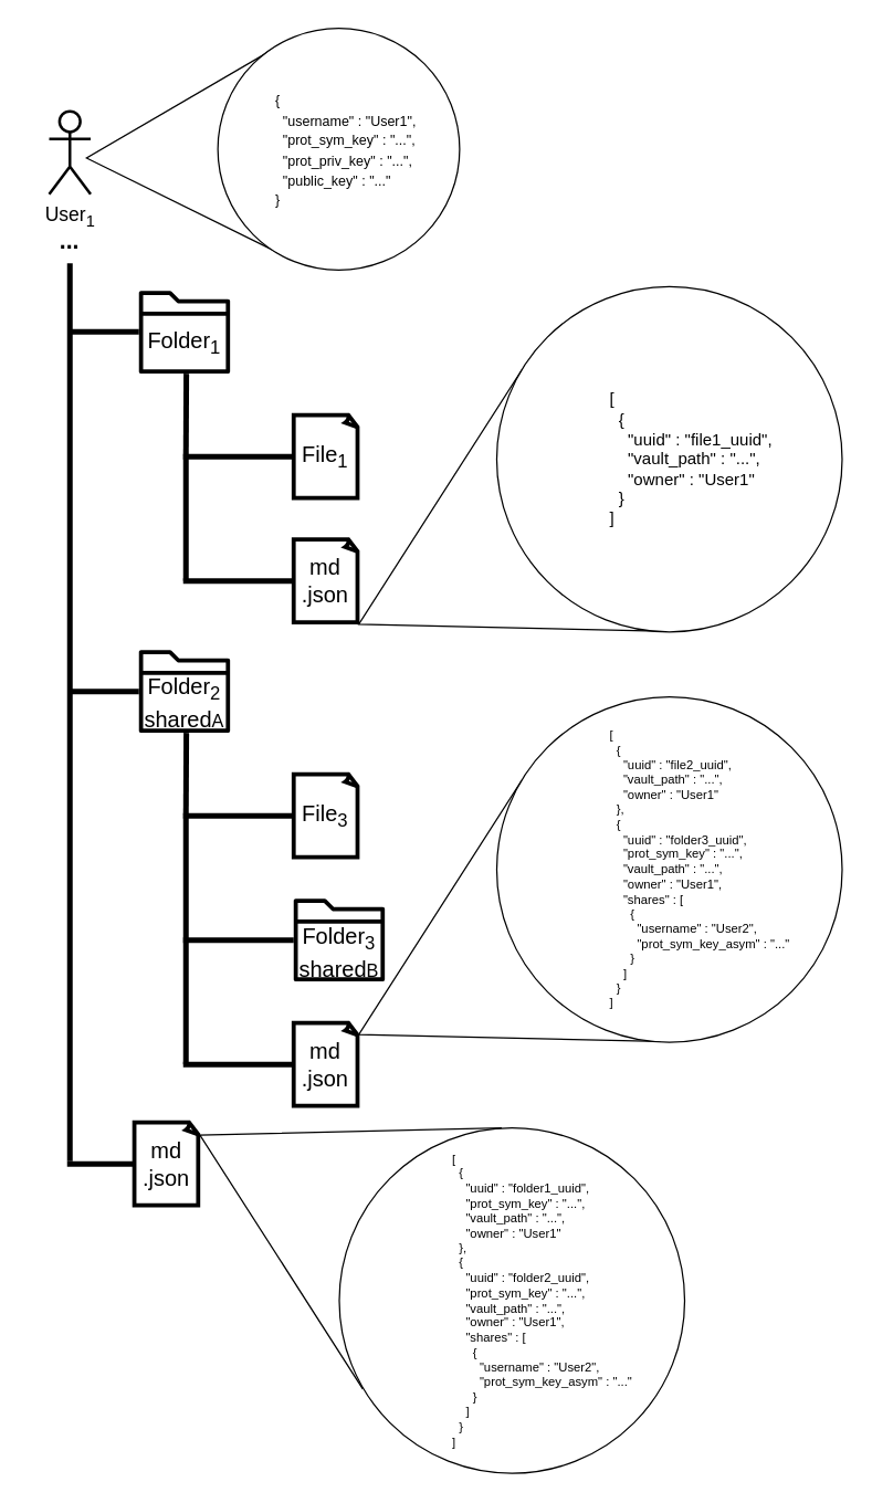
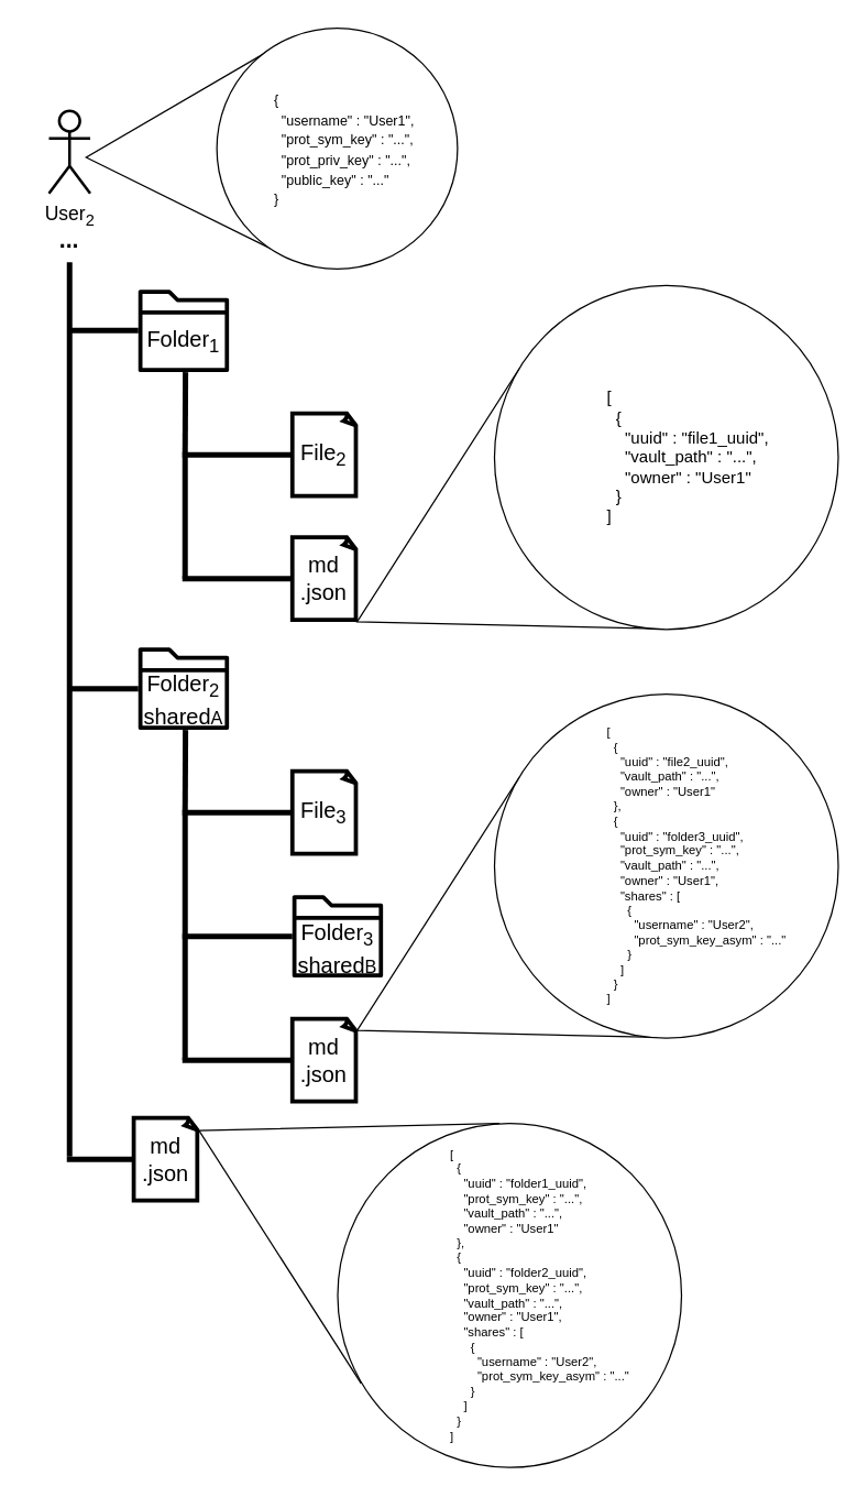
  <mxCell id="0" />
  <mxCell id="1" parent="0" />
  <mxCell id="2" value="" style="sketch=0;outlineConnect=0;fontColor=#232F3E;gradientColor=none;fillColor=#000000;strokeColor=none;dashed=0;verticalLabelPosition=bottom;verticalAlign=top;align=center;html=1;fontSize=12;fontStyle=0;aspect=fixed;pointerEvents=1;shape=mxgraph.aws4.folder;fillStyle=solid;strokeWidth=1;" parent="1" vertex="1"><mxGeometry x="100" y="210" width="65.92" height="60" as="geometry" /></mxCell>
  <mxCell id="3" value="" style="whiteSpace=wrap;html=1;shape=mxgraph.basic.document;strokeWidth=3;" parent="1" vertex="1"><mxGeometry x="212" y="300" width="46.67" height="60" as="geometry" /></mxCell>
  <mxCell id="4" value="" style="endArrow=none;html=1;rounded=0;strokeWidth=4;" parent="1" edge="1"><mxGeometry width="50" height="50" relative="1" as="geometry"><mxPoint x="134" y="330" as="sourcePoint" /><mxPoint x="134.294" y="270.004" as="targetPoint" /></mxGeometry></mxCell>
  <mxCell id="5" value="" style="endArrow=none;html=1;rounded=0;strokeWidth=4;entryX=0;entryY=0.5;entryDx=0;entryDy=0;entryPerimeter=0;" parent="1" edge="1"><mxGeometry width="50" height="50" relative="1" as="geometry"><mxPoint x="132" y="330" as="sourcePoint" /><mxPoint x="212" y="330" as="targetPoint" /></mxGeometry></mxCell>
  <mxCell id="6" value="" style="sketch=0;outlineConnect=0;fontColor=#232F3E;gradientColor=none;fillColor=#000000;strokeColor=none;dashed=0;verticalLabelPosition=bottom;verticalAlign=top;align=center;html=1;fontSize=12;fontStyle=0;aspect=fixed;pointerEvents=1;shape=mxgraph.aws4.folder;fillStyle=solid;strokeWidth=1;" parent="1" vertex="1"><mxGeometry x="100" y="470" width="65.92" height="60" as="geometry" /></mxCell>
  <mxCell id="7" value="" style="whiteSpace=wrap;html=1;shape=mxgraph.basic.document;strokeWidth=3;" parent="1" vertex="1"><mxGeometry x="212" y="560" width="46.67" height="60" as="geometry" /></mxCell>
  <mxCell id="8" value="" style="endArrow=none;html=1;rounded=0;strokeWidth=4;" parent="1" edge="1"><mxGeometry width="50" height="50" relative="1" as="geometry"><mxPoint x="134" y="590" as="sourcePoint" /><mxPoint x="134.294" y="530.004" as="targetPoint" /></mxGeometry></mxCell>
  <mxCell id="9" value="" style="endArrow=none;html=1;rounded=0;strokeWidth=4;entryX=0;entryY=0.5;entryDx=0;entryDy=0;entryPerimeter=0;" parent="1" edge="1"><mxGeometry width="50" height="50" relative="1" as="geometry"><mxPoint x="132" y="590" as="sourcePoint" /><mxPoint x="212" y="590" as="targetPoint" /></mxGeometry></mxCell>
  <mxCell id="10" value="" style="endArrow=none;html=1;rounded=0;strokeWidth=4;" parent="1" edge="1"><mxGeometry width="50" height="50" relative="1" as="geometry"><mxPoint x="134" y="680" as="sourcePoint" /><mxPoint x="134" y="590" as="targetPoint" /></mxGeometry></mxCell>
  <mxCell id="11" value="" style="endArrow=none;html=1;rounded=0;strokeWidth=4;entryX=0;entryY=0.5;entryDx=0;entryDy=0;entryPerimeter=0;" parent="1" edge="1"><mxGeometry width="50" height="50" relative="1" as="geometry"><mxPoint x="132" y="680" as="sourcePoint" /><mxPoint x="212" y="680" as="targetPoint" /></mxGeometry></mxCell>
  <mxCell id="12" value="" style="endArrow=none;html=1;rounded=0;strokeWidth=4;" parent="1" edge="1"><mxGeometry width="50" height="50" relative="1" as="geometry"><mxPoint x="50" y="840" as="sourcePoint" /><mxPoint x="50" y="190" as="targetPoint" /></mxGeometry></mxCell>
  <mxCell id="13" value="" style="endArrow=none;html=1;rounded=0;strokeWidth=4;" parent="1" target="6" edge="1"><mxGeometry width="50" height="50" relative="1" as="geometry"><mxPoint x="50" y="500" as="sourcePoint" /><mxPoint x="100" y="505" as="targetPoint" /></mxGeometry></mxCell>
  <mxCell id="14" value="" style="endArrow=none;html=1;rounded=0;strokeWidth=4;" parent="1" edge="1"><mxGeometry width="50" height="50" relative="1" as="geometry"><mxPoint x="50" y="239.76" as="sourcePoint" /><mxPoint x="100" y="239.76" as="targetPoint" /></mxGeometry></mxCell>
  <mxCell id="15" value="&lt;font style=&quot;font-size: 17px;&quot;&gt;&lt;b&gt;...&lt;/b&gt;&lt;/font&gt;" style="text;html=1;strokeColor=none;fillColor=none;align=center;verticalAlign=middle;whiteSpace=wrap;rounded=0;" parent="1" vertex="1"><mxGeometry x="20" y="160" width="60" height="30" as="geometry" /></mxCell>
  <mxCell id="16" value="&lt;font style=&quot;font-size: 16px;&quot;&gt;Folder&lt;sub&gt;1&lt;/sub&gt;&lt;/font&gt;" style="text;html=1;strokeColor=none;fillColor=none;align=center;verticalAlign=middle;whiteSpace=wrap;rounded=0;" parent="1" vertex="1"><mxGeometry x="102.96" y="228" width="60" height="40" as="geometry" /></mxCell>
  <mxCell id="17" value="&lt;font style=&quot;font-size: 16px;&quot;&gt;Folder&lt;sub&gt;2&lt;/sub&gt;&lt;br&gt;&lt;/font&gt;&lt;font style=&quot;&quot;&gt;&lt;font style=&quot;&quot;&gt;&lt;sub style=&quot;&quot;&gt;&lt;font style=&quot;font-size: 16px;&quot;&gt;shared&lt;/font&gt;&lt;font style=&quot;font-size: 13px;&quot;&gt;A&lt;/font&gt;&lt;/sub&gt;&lt;/font&gt;&lt;br&gt;&lt;/font&gt;" style="text;html=1;strokeColor=none;fillColor=none;align=center;verticalAlign=middle;whiteSpace=wrap;rounded=0;" parent="1" vertex="1"><mxGeometry x="102.96" y="488" width="60" height="40" as="geometry" /></mxCell>
- <mxCell id="18" value="&lt;span style=&quot;font-size: 16px;&quot;&gt;File&lt;sub&gt;1&lt;/sub&gt;&lt;/span&gt;" style="text;html=1;strokeColor=none;fillColor=none;align=center;verticalAlign=middle;whiteSpace=wrap;rounded=0;" parent="1" vertex="1"><mxGeometry x="205.33" y="300" width="60" height="60" as="geometry" /></mxCell>
+ <mxCell id="18" value="&lt;span style=&quot;font-size: 16px;&quot;&gt;File&lt;sub&gt;2&lt;/sub&gt;&lt;/span&gt;" style="text;html=1;strokeColor=none;fillColor=none;align=center;verticalAlign=middle;whiteSpace=wrap;rounded=0;" parent="1" vertex="1"><mxGeometry x="205.33" y="300" width="60" height="60" as="geometry" /></mxCell>
  <mxCell id="19" value="&lt;span style=&quot;font-size: 16px;&quot;&gt;File&lt;sub&gt;3&lt;/sub&gt;&lt;/span&gt;" style="text;html=1;strokeColor=none;fillColor=none;align=center;verticalAlign=middle;whiteSpace=wrap;rounded=0;" parent="1" vertex="1"><mxGeometry x="205.33" y="560" width="60" height="60" as="geometry" /></mxCell>
- <mxCell id="20" value="&lt;font style=&quot;font-size: 14px;&quot;&gt;User&lt;sub&gt;1&lt;/sub&gt;&lt;/font&gt;" style="shape=umlActor;verticalLabelPosition=bottom;verticalAlign=top;html=1;outlineConnect=0;strokeWidth=2;" parent="1" vertex="1"><mxGeometry x="35" y="80" width="30" height="60" as="geometry" /></mxCell>
+ <mxCell id="20" value="&lt;font style=&quot;font-size: 14px;&quot;&gt;User&lt;sub&gt;2&lt;/sub&gt;&lt;/font&gt;" style="shape=umlActor;verticalLabelPosition=bottom;verticalAlign=top;html=1;outlineConnect=0;strokeWidth=2;" parent="1" vertex="1"><mxGeometry x="35" y="80" width="30" height="60" as="geometry" /></mxCell>
  <mxCell id="21" value="" style="sketch=0;outlineConnect=0;fontColor=#232F3E;gradientColor=none;fillColor=#000000;strokeColor=none;dashed=0;verticalLabelPosition=bottom;verticalAlign=top;align=center;html=1;fontSize=12;fontStyle=0;aspect=fixed;pointerEvents=1;shape=mxgraph.aws4.folder;fillStyle=solid;strokeWidth=1;" parent="1" vertex="1"><mxGeometry x="212" y="650" width="65.92" height="60" as="geometry" /></mxCell>
  <mxCell id="22" value="&lt;font style=&quot;font-size: 16px;&quot;&gt;Folder&lt;sub&gt;3&lt;/sub&gt;&lt;br&gt;&lt;/font&gt;&lt;font style=&quot;&quot;&gt;&lt;font style=&quot;&quot;&gt;&lt;sub style=&quot;&quot;&gt;&lt;font style=&quot;font-size: 16px;&quot;&gt;shared&lt;/font&gt;&lt;font style=&quot;font-size: 13px;&quot;&gt;B&lt;/font&gt;&lt;/sub&gt;&lt;/font&gt;&lt;br&gt;&lt;/font&gt;" style="text;html=1;strokeColor=none;fillColor=none;align=center;verticalAlign=middle;whiteSpace=wrap;rounded=0;" parent="1" vertex="1"><mxGeometry x="214.96" y="669" width="60" height="40" as="geometry" /></mxCell>
  <mxCell id="23" value="" style="endArrow=none;html=1;rounded=0;strokeWidth=4;" parent="1" edge="1"><mxGeometry width="50" height="50" relative="1" as="geometry"><mxPoint x="134" y="770" as="sourcePoint" /><mxPoint x="134" y="680" as="targetPoint" /></mxGeometry></mxCell>
  <mxCell id="24" value="" style="endArrow=none;html=1;rounded=0;strokeWidth=4;entryX=0;entryY=0.5;entryDx=0;entryDy=0;entryPerimeter=0;" parent="1" edge="1"><mxGeometry width="50" height="50" relative="1" as="geometry"><mxPoint x="132" y="770" as="sourcePoint" /><mxPoint x="212" y="770" as="targetPoint" /></mxGeometry></mxCell>
  <mxCell id="25" value="" style="whiteSpace=wrap;html=1;shape=mxgraph.basic.document;strokeWidth=3;" parent="1" vertex="1"><mxGeometry x="211.99" y="740" width="46.67" height="60" as="geometry" /></mxCell>
  <mxCell id="26" value="&lt;span style=&quot;font-size: 16px;&quot;&gt;md&lt;br&gt;.json&lt;/span&gt;" style="text;html=1;strokeColor=none;fillColor=none;align=center;verticalAlign=middle;whiteSpace=wrap;rounded=0;" parent="1" vertex="1"><mxGeometry x="205.33" y="740" width="60" height="60" as="geometry" /></mxCell>
  <mxCell id="27" value="" style="endArrow=none;html=1;rounded=0;strokeWidth=4;" parent="1" edge="1"><mxGeometry width="50" height="50" relative="1" as="geometry"><mxPoint x="134" y="420" as="sourcePoint" /><mxPoint x="134" y="330" as="targetPoint" /></mxGeometry></mxCell>
  <mxCell id="28" value="" style="endArrow=none;html=1;rounded=0;strokeWidth=4;entryX=0;entryY=0.5;entryDx=0;entryDy=0;entryPerimeter=0;" parent="1" edge="1"><mxGeometry width="50" height="50" relative="1" as="geometry"><mxPoint x="132" y="420" as="sourcePoint" /><mxPoint x="212" y="420" as="targetPoint" /></mxGeometry></mxCell>
  <mxCell id="29" value="" style="whiteSpace=wrap;html=1;shape=mxgraph.basic.document;strokeWidth=3;" parent="1" vertex="1"><mxGeometry x="211.99" y="390" width="46.67" height="60" as="geometry" /></mxCell>
  <mxCell id="30" value="&lt;span style=&quot;font-size: 16px;&quot;&gt;md&lt;br&gt;.json&lt;/span&gt;" style="text;html=1;strokeColor=none;fillColor=none;align=center;verticalAlign=middle;whiteSpace=wrap;rounded=0;" parent="1" vertex="1"><mxGeometry x="205.33" y="390" width="60" height="60" as="geometry" /></mxCell>
  <mxCell id="31" value="" style="endArrow=none;html=1;rounded=0;strokeWidth=4;" parent="1" edge="1"><mxGeometry width="50" height="50" relative="1" as="geometry"><mxPoint x="48" y="842" as="sourcePoint" /><mxPoint x="98" y="842" as="targetPoint" /></mxGeometry></mxCell>
  <mxCell id="32" value="" style="whiteSpace=wrap;html=1;shape=mxgraph.basic.document;strokeWidth=3;" parent="1" vertex="1"><mxGeometry x="96.66" y="812" width="46.67" height="60" as="geometry" /></mxCell>
  <mxCell id="33" value="&lt;span style=&quot;font-size: 16px;&quot;&gt;md&lt;br&gt;.json&lt;/span&gt;" style="text;html=1;strokeColor=none;fillColor=none;align=center;verticalAlign=middle;whiteSpace=wrap;rounded=0;" parent="1" vertex="1"><mxGeometry x="90" y="812" width="60" height="60" as="geometry" /></mxCell>
  <mxCell id="34" value="" style="group" parent="1" vertex="1" connectable="0"><mxGeometry x="94.009" y="726.894" width="400.991" height="339.106" as="geometry" /></mxCell>
  <mxCell id="35" value="" style="triangle;whiteSpace=wrap;html=1;rotation=-152;" parent="34" vertex="1"><mxGeometry x="38.991" y="32.106" width="190" height="213.48" as="geometry" /></mxCell>
  <mxCell id="36" value="&lt;blockquote style=&quot;margin: 0px 0px 0px 40px; border: none; padding: 0px; font-size: 9px;&quot;&gt;&lt;blockquote style=&quot;margin: 0 0 0 40px; border: none; padding: 0px;&quot;&gt;&lt;div&gt;[&lt;/div&gt;&lt;/blockquote&gt;&lt;blockquote style=&quot;margin: 0 0 0 40px; border: none; padding: 0px;&quot;&gt;&lt;div&gt;&amp;nbsp; {&lt;/div&gt;&lt;/blockquote&gt;&lt;blockquote style=&quot;margin: 0 0 0 40px; border: none; padding: 0px;&quot;&gt;&lt;div&gt;&amp;nbsp; &amp;nbsp; &quot;uuid&quot; : &quot;folder1_uuid&quot;,&lt;/div&gt;&lt;/blockquote&gt;&lt;blockquote style=&quot;margin: 0 0 0 40px; border: none; padding: 0px;&quot;&gt;&lt;div&gt;&amp;nbsp; &amp;nbsp; &quot;prot_sym_key&quot; : &quot;...&quot;,&lt;/div&gt;&lt;/blockquote&gt;&lt;blockquote style=&quot;margin: 0 0 0 40px; border: none; padding: 0px;&quot;&gt;&lt;div&gt;&amp;nbsp; &amp;nbsp; &quot;vault_path&quot; : &quot;...&quot;,&lt;/div&gt;&lt;/blockquote&gt;&lt;blockquote style=&quot;margin: 0 0 0 40px; border: none; padding: 0px;&quot;&gt;&lt;div&gt;&amp;nbsp; &amp;nbsp; &quot;owner&quot; : &quot;User1&quot;&lt;/div&gt;&lt;/blockquote&gt;&lt;blockquote style=&quot;margin: 0 0 0 40px; border: none; padding: 0px;&quot;&gt;&lt;div&gt;&amp;nbsp; },&lt;/div&gt;&lt;/blockquote&gt;&lt;blockquote style=&quot;margin: 0 0 0 40px; border: none; padding: 0px;&quot;&gt;&lt;div&gt;&amp;nbsp; {&lt;/div&gt;&lt;/blockquote&gt;&lt;blockquote style=&quot;margin: 0 0 0 40px; border: none; padding: 0px;&quot;&gt;&lt;div&gt;&amp;nbsp; &amp;nbsp; &quot;uuid&quot; : &quot;folder2_uuid&quot;,&lt;/div&gt;&lt;/blockquote&gt;&lt;blockquote style=&quot;margin: 0 0 0 40px; border: none; padding: 0px;&quot;&gt;&lt;div&gt;&amp;nbsp; &amp;nbsp; &quot;prot_sym_key&quot; : &quot;...&quot;,&lt;/div&gt;&lt;/blockquote&gt;&lt;blockquote style=&quot;margin: 0 0 0 40px; border: none; padding: 0px;&quot;&gt;&lt;div&gt;&amp;nbsp; &amp;nbsp; &quot;vault_path&quot; : &quot;...&quot;,&lt;/div&gt;&lt;/blockquote&gt;&lt;blockquote style=&quot;margin: 0 0 0 40px; border: none; padding: 0px;&quot;&gt;&lt;div&gt;&amp;nbsp; &amp;nbsp; &quot;owner&quot; : &quot;User1&quot;,&lt;/div&gt;&lt;div&gt;&amp;nbsp; &amp;nbsp; &quot;shares&quot; : [&lt;/div&gt;&lt;div&gt;&amp;nbsp; &amp;nbsp; &amp;nbsp; {&lt;/div&gt;&lt;div&gt;&amp;nbsp; &amp;nbsp; &amp;nbsp; &amp;nbsp; &quot;username&quot; : &quot;User2&quot;,&lt;/div&gt;&lt;div&gt;&amp;nbsp; &amp;nbsp; &amp;nbsp; &amp;nbsp; &quot;prot_sym_key_asym&quot; : &quot;...&quot;&lt;/div&gt;&lt;div&gt;&amp;nbsp; &amp;nbsp; &amp;nbsp; }&lt;/div&gt;&lt;div&gt;&amp;nbsp; &amp;nbsp; ]&lt;/div&gt;&lt;/blockquote&gt;&lt;blockquote style=&quot;margin: 0 0 0 40px; border: none; padding: 0px;&quot;&gt;&lt;div&gt;&amp;nbsp; }&lt;/div&gt;&lt;/blockquote&gt;&lt;blockquote style=&quot;margin: 0 0 0 40px; border: none; padding: 0px;&quot;&gt;&lt;div&gt;]&lt;/div&gt;&lt;/blockquote&gt;&lt;/blockquote&gt;" style="ellipse;whiteSpace=wrap;html=1;aspect=fixed;align=left;" parent="34" vertex="1"><mxGeometry x="150.991" y="89.106" width="250" height="250" as="geometry" /></mxCell>
  <mxCell id="37" value="" style="group" parent="1" vertex="1" connectable="0"><mxGeometry x="209.009" y="504" width="399.991" height="338.586" as="geometry" /></mxCell>
  <mxCell id="38" value="" style="triangle;whiteSpace=wrap;html=1;rotation=-208;" parent="37" vertex="1"><mxGeometry x="38.991" y="93" width="190" height="213.48" as="geometry" /></mxCell>
  <mxCell id="39" value="&lt;blockquote style=&quot;margin: 0px 0px 0px 40px; border: none; padding: 0px; font-size: 9px;&quot;&gt;&lt;blockquote style=&quot;margin: 0 0 0 40px; border: none; padding: 0px;&quot;&gt;&lt;div&gt;[&lt;/div&gt;&lt;/blockquote&gt;&lt;blockquote style=&quot;margin: 0 0 0 40px; border: none; padding: 0px;&quot;&gt;&lt;div&gt;&amp;nbsp; {&lt;/div&gt;&lt;/blockquote&gt;&lt;blockquote style=&quot;margin: 0 0 0 40px; border: none; padding: 0px;&quot;&gt;&lt;div&gt;&amp;nbsp; &amp;nbsp; &quot;uuid&quot; : &quot;file2_uuid&quot;,&lt;/div&gt;&lt;/blockquote&gt;&lt;blockquote style=&quot;margin: 0 0 0 40px; border: none; padding: 0px;&quot;&gt;&lt;div&gt;&amp;nbsp; &amp;nbsp; &quot;vault_path&quot; : &quot;...&quot;,&lt;/div&gt;&lt;/blockquote&gt;&lt;blockquote style=&quot;margin: 0 0 0 40px; border: none; padding: 0px;&quot;&gt;&lt;div&gt;&amp;nbsp; &amp;nbsp; &quot;owner&quot; : &quot;User1&quot;&lt;/div&gt;&lt;/blockquote&gt;&lt;blockquote style=&quot;margin: 0 0 0 40px; border: none; padding: 0px;&quot;&gt;&lt;div&gt;&amp;nbsp; },&lt;/div&gt;&lt;/blockquote&gt;&lt;blockquote style=&quot;margin: 0 0 0 40px; border: none; padding: 0px;&quot;&gt;&lt;div&gt;&amp;nbsp; {&lt;/div&gt;&lt;/blockquote&gt;&lt;blockquote style=&quot;margin: 0 0 0 40px; border: none; padding: 0px;&quot;&gt;&lt;div&gt;&amp;nbsp; &amp;nbsp; &quot;uuid&quot; : &quot;folder3_uuid&quot;,&lt;/div&gt;&lt;/blockquote&gt;&lt;blockquote style=&quot;margin: 0 0 0 40px; border: none; padding: 0px;&quot;&gt;&lt;div&gt;&amp;nbsp; &amp;nbsp; &quot;prot_sym_key&quot; : &quot;...&quot;,&lt;/div&gt;&lt;/blockquote&gt;&lt;blockquote style=&quot;margin: 0 0 0 40px; border: none; padding: 0px;&quot;&gt;&lt;div&gt;&amp;nbsp; &amp;nbsp; &quot;vault_path&quot; : &quot;...&quot;,&lt;/div&gt;&lt;/blockquote&gt;&lt;blockquote style=&quot;margin: 0 0 0 40px; border: none; padding: 0px;&quot;&gt;&lt;div&gt;&amp;nbsp; &amp;nbsp; &quot;owner&quot; : &quot;User1&quot;,&lt;/div&gt;&lt;div&gt;&amp;nbsp; &amp;nbsp; &quot;shares&quot; : [&lt;/div&gt;&lt;div&gt;&amp;nbsp; &amp;nbsp; &amp;nbsp; {&lt;/div&gt;&lt;div&gt;&amp;nbsp; &amp;nbsp; &amp;nbsp; &amp;nbsp; &quot;username&quot; : &quot;User2&quot;,&lt;/div&gt;&lt;div&gt;&amp;nbsp; &amp;nbsp; &amp;nbsp; &amp;nbsp; &quot;prot_sym_key_asym&quot; : &quot;...&quot;&lt;/div&gt;&lt;div&gt;&amp;nbsp; &amp;nbsp; &amp;nbsp; }&lt;/div&gt;&lt;div&gt;&amp;nbsp; &amp;nbsp; ]&lt;/div&gt;&lt;/blockquote&gt;&lt;blockquote style=&quot;margin: 0 0 0 40px; border: none; padding: 0px;&quot;&gt;&lt;div&gt;&amp;nbsp; }&lt;/div&gt;&lt;/blockquote&gt;&lt;blockquote style=&quot;margin: 0 0 0 40px; border: none; padding: 0px;&quot;&gt;&lt;div&gt;]&lt;/div&gt;&lt;/blockquote&gt;&lt;/blockquote&gt;" style="ellipse;whiteSpace=wrap;html=1;aspect=fixed;align=left;" parent="37" vertex="1"><mxGeometry x="149.991" width="250" height="250" as="geometry" /></mxCell>
  <mxCell id="40" value="" style="group" parent="1" vertex="1" connectable="0"><mxGeometry x="208.999" y="207" width="399.991" height="338.586" as="geometry" /></mxCell>
  <mxCell id="41" value="" style="triangle;whiteSpace=wrap;html=1;rotation=-208;" parent="40" vertex="1"><mxGeometry x="38.991" y="93" width="190" height="213.48" as="geometry" /></mxCell>
  <mxCell id="42" value="&lt;blockquote style=&quot;margin: 0 0 0 40px; border: none; padding: 0px;&quot;&gt;&lt;blockquote style=&quot;margin: 0 0 0 40px; border: none; padding: 0px;&quot;&gt;&lt;div&gt;[&lt;/div&gt;&lt;/blockquote&gt;&lt;blockquote style=&quot;margin: 0 0 0 40px; border: none; padding: 0px;&quot;&gt;&lt;div&gt;&amp;nbsp; {&lt;/div&gt;&lt;/blockquote&gt;&lt;blockquote style=&quot;margin: 0 0 0 40px; border: none; padding: 0px;&quot;&gt;&lt;div&gt;&amp;nbsp; &amp;nbsp; &quot;uuid&quot; : &quot;file1_uuid&quot;,&lt;/div&gt;&lt;/blockquote&gt;&lt;blockquote style=&quot;margin: 0 0 0 40px; border: none; padding: 0px;&quot;&gt;&lt;div&gt;&amp;nbsp; &amp;nbsp; &quot;vault_path&quot; : &quot;...&quot;,&lt;/div&gt;&lt;/blockquote&gt;&lt;blockquote style=&quot;margin: 0 0 0 40px; border: none; padding: 0px;&quot;&gt;&lt;div&gt;&amp;nbsp; &amp;nbsp; &quot;owner&quot; : &quot;User1&quot;&lt;/div&gt;&lt;/blockquote&gt;&lt;blockquote style=&quot;margin: 0 0 0 40px; border: none; padding: 0px;&quot;&gt;&lt;div&gt;&amp;nbsp; }&lt;/div&gt;&lt;/blockquote&gt;&lt;blockquote style=&quot;margin: 0 0 0 40px; border: none; padding: 0px;&quot;&gt;&lt;div&gt;]&lt;/div&gt;&lt;/blockquote&gt;&lt;/blockquote&gt;" style="ellipse;whiteSpace=wrap;html=1;aspect=fixed;align=left;" parent="40" vertex="1"><mxGeometry x="149.991" width="250" height="250" as="geometry" /></mxCell>
  <mxCell id="43" value="" style="group" parent="1" vertex="1" connectable="0"><mxGeometry x="59.33" y="20" width="280.67" height="175" as="geometry" /></mxCell>
  <mxCell id="44" value="" style="triangle;whiteSpace=wrap;html=1;rotation=-182;" parent="43" vertex="1"><mxGeometry x="2.683" y="16.8" width="138.994" height="149.436" as="geometry" /></mxCell>
  <mxCell id="45" value="&lt;blockquote style=&quot;margin: 0px 0px 0px 40px; border: none; padding: 0px;&quot;&gt;&lt;span style=&quot;font-size: x-small; background-color: initial;&quot;&gt;{&lt;/span&gt;&lt;br&gt;&lt;span style=&quot;font-size: x-small; background-color: initial;&quot;&gt;&amp;nbsp; &quot;username&quot; : &quot;User1&quot;,&lt;/span&gt;&lt;br&gt;&lt;span style=&quot;font-size: x-small; background-color: initial;&quot;&gt;&amp;nbsp; &quot;prot_sym_key&quot; : &quot;...&quot;,&lt;/span&gt;&lt;br&gt;&lt;span style=&quot;font-size: x-small; background-color: initial;&quot;&gt;&amp;nbsp; &quot;prot_priv_key&quot; : &quot;...&quot;,&lt;/span&gt;&lt;br&gt;&lt;span style=&quot;font-size: x-small; background-color: initial;&quot;&gt;&amp;nbsp; &quot;public_key&quot; : &quot;...&quot;&lt;/span&gt;&lt;br&gt;&lt;div style=&quot;&quot;&gt;&lt;span style=&quot;background-color: initial; font-size: x-small;&quot;&gt;}&lt;/span&gt;&lt;br&gt;&lt;/div&gt;&lt;/blockquote&gt;" style="ellipse;whiteSpace=wrap;html=1;aspect=fixed;align=left;rotation=0;" parent="43" vertex="1"><mxGeometry x="97.784" width="175" height="175" as="geometry" /></mxCell>
